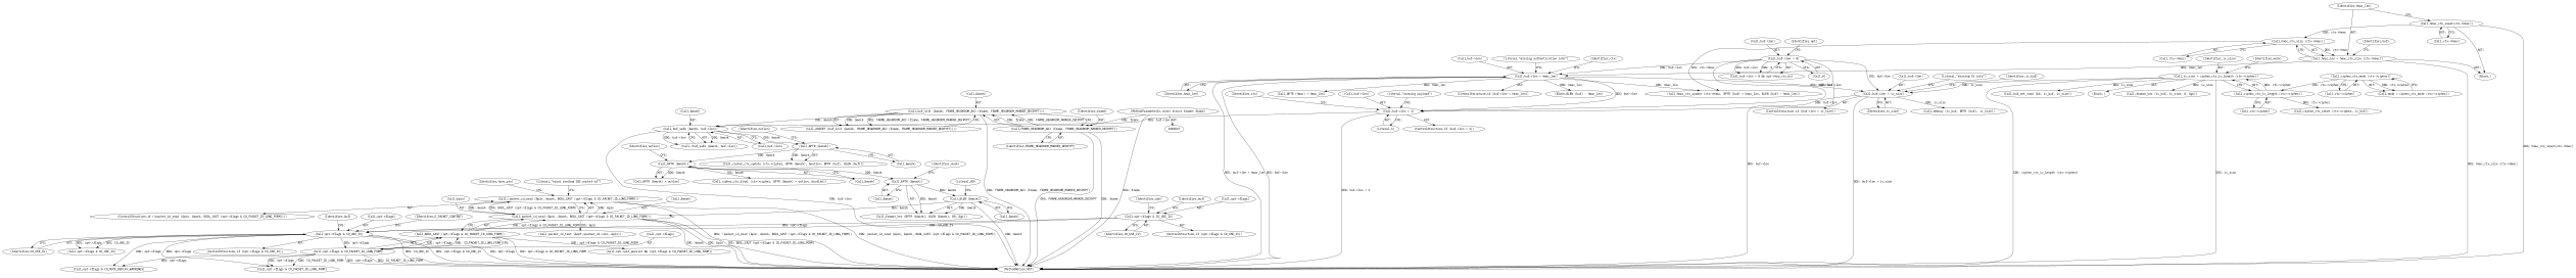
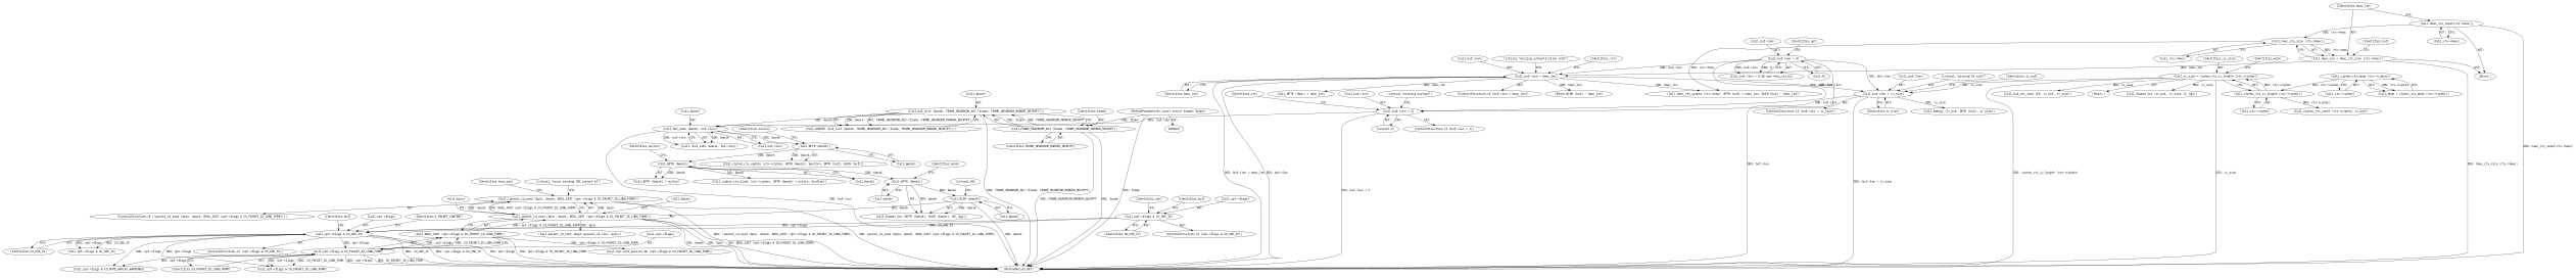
  digraph {
    fontname="IBM Plex Mono"
    node [fontname="IBM Plex Mono"]
    edge [fontname="IBM Plex Mono"]
    n1 [label="(Call,!packet_id_read (&pin, &work, BOOL_CAST (opt->flags & CO_PACKET_ID_LONG_FORM)))"]
    n2 [label="(Call,packet_id_read (&pin, &work, BOOL_CAST (opt->flags & CO_PACKET_ID_LONG_FORM)))"]
    n3 [label="(ControlStructure,if (!packet_id_read (&pin, &work, BOOL_CAST (opt->flags & CO_PACKET_ID_LONG_FORM))))"]
    n4 [label="(MethodReturn,RET)"]
    n5 [label="(Call,BOOL_CAST (opt->flags & CO_PACKET_ID_LONG_FORM))"]
    n6 [label="(Call,packet_id_test (&opt->packet_id->rec, &pin))"]
    n7 [label="(Call,opt->flags & CO_PACKET_ID_LONG_FORM)"]
    n8 [label="(Call,opt->pid_persist && (opt->flags & CO_PACKET_ID_LONG_FORM))"]
    n9 [label="(Call,BLEN (&work))"]
    n10 [label="(Call,format_hex (BPTR (&work), BLEN (&work), 80, &gc))"]
    n11 [label="(Call,&work)"]
    n12 [label="(Call,BPTR (&work))"]
    n13 [label="(Call,&work)"]
    n14 [label="(Call,BPTR (&work))"]
    n15 [label="(Call,cipher_ctx_final (ctx->cipher, BPTR (&work) + outlen, &outlen))"]
    n16 [label="(Call,&work)"]
    n17 [label="(Call,BPTR (&work) + outlen)"]
    n18 [label="(Call,BPTR (&work))"]
    n19 [label="(Call,cipher_ctx_update (ctx->cipher, BPTR (&work), &outlen, BPTR (buf), BLEN (buf)))"]
    n20 [label="(Call,&work)"]
    n21 [label="(Call,buf_safe (&work, buf->len))"]
    n22 [label="(Call,buf->len)"]
    n23 [label="(Call,!buf_safe (&work, buf->len))"]
    n24 [label="(Call,buf_init (&work, FRAME_HEADROOM_ADJ (frame, FRAME_HEADROOM_MARKER_DECRYPT)))"]
    n25 [label="(Call,FRAME_HEADROOM_ADJ (frame, FRAME_HEADROOM_MARKER_DECRYPT))"]
    n26 [label="(Call,ASSERT (buf_init (&work, FRAME_HEADROOM_ADJ (frame, FRAME_HEADROOM_MARKER_DECRYPT))))"]
    n27 [label="(Identifier,FRAME_HEADROOM_MARKER_DECRYPT)"]
    n28 [label="(MethodParameterIn,const struct frame* frame)"]
    1000117
    n30 [label="(Call,buf->len < 1)"]
    n31 [label="(ControlStructure,if (buf->len < 1))"]
    n32 [label="(Literal,1)"]
    n33 [label="(Call,buf->len > 0)"]
    n34 [label="(Call,buf->len < hmac_len)"]
    n35 [label="(Call,buf->len < iv_size)"]
    n36 [label="(Call,0)"]
    n37 [label="(Call,buf->len > 0 && opt->key_ctx_bi)"]
    n38 [label="(Call,hmac_ctx_update (ctx->hmac, BPTR (buf) + hmac_len, BLEN (buf) - hmac_len))"]
    n39 [label="(Call,BPTR (hmac) + hmac_len)"]
    n40 [label="(ControlStructure,if (buf->len < hmac_len))"]
    n41 [label="(Block,BLEN (buf) - hmac_len)"]
    n42 [label="(Identifier,hmac_len)"]
    n43 [label="(Identifier,iv_size)"]
    n44 [label="(Call,memcpy (iv_buf, BPTR (buf), iv_size))"]
    n45 [label="(ControlStructure,if (buf->len < iv_size))"]
    n46 [label="(Call,hmac_len = hmac_ctx_size (ctx->hmac))"]
    n47 [label="(Call,hmac_ctx_size (ctx->hmac))"]
    n48 [label="(Block,)"]
    n49 [label="(Call,ctx->hmac)"]
    n50 [label="(Call,hmac_ctx_reset(ctx->hmac))"]
    n51 [label="(Call,ctx->hmac)"]
    n52 [label="(Call,iv_size = cipher_ctx_iv_length (ctx->cipher))"]
    n53 [label="(Call,cipher_ctx_iv_length (ctx->cipher))"]
    n54 [label="(Call,buf_set_read (&b, iv_buf, iv_size))"]
    n55 [label="(Block,)"]
    n56 [label="(Call,format_hex (iv_buf, iv_size, 0, &gc))"]
    n57 [label="(Call,ctx->cipher)"]
    n58 [label="(Call,cipher_ctx_reset (ctx->cipher, iv_buf))"]
    n59 [label="(Call,cipher_ctx_mode (ctx->cipher))"]
    n60 [label="(Call,mode = cipher_ctx_mode (ctx->cipher))"]
    n61 [label="(Call,ctx->cipher)"]
    n62 [label="(Call,opt->flags & CO_PACKET_ID_LONG_FORM)"]
    n63 [label="(Call,opt->flags & CO_MUTE_REPLAY_WARNINGS)"]
+   n64 [label="(Identifier,CO_PACKET_ID_LONG_FORM)"]
    n65 [label="(Call,opt->flags & CO_USE_IV)"]
    n66 [label="(ControlStructure,if (opt->flags & CO_USE_IV))"]
    n67 [label="(Identifier,CO_USE_IV)"]
    n68 [label="(Call,opt->flags & CO_USE_IV)"]
    n69 [label="(Call,opt->flags & CO_USE_IV)"]
    n70 [label="(Identifier,CO_USE_IV)"]
    n71 [label="(ControlStructure,if (opt->flags & CO_USE_IV))"]
    n72 [label="(Identifier,iv_size)"]
    n73 [label="(Identifier,have_pin)"]
    n74 [label="(Call,buf->len)"]
    n75 [label="(Literal,\"error reading CBC packet-id\")"]
    n76 [label="(Identifier,work)"]
    n77 [label="(Identifier,buf)"]
    n78 [label="(Identifier,ctx)"]
    n79 [label="(Call,&pin)"]
    n80 [label="(Call,&work)"]
    n81 [label="(Identifier,opt)"]
    n82 [label="(Call,buf->len)"]
    n83 [label="(Literal,\"missing authentication info\")"]
    n84 [label="(Identifier,outlen)"]
    n85 [label="(Call,&work)"]
    n86 [label="(Identifier,hmac_len)"]
    n87 [label="(Literal,\"missing payload\")"]
    n88 [label="(Call,opt->flags)"]
    n89 [label="(Identifier,buf)"]
    n90 [label="(Call,opt->flags)"]
    n91 [label="(Identifier,opt)"]
    n92 [label="(Literal,\"missing IV info\")"]
    n93 [label="(Identifier,ctx)"]
    n94 [label="(Call,&work)"]
    n95 [label="(Call,opt->flags)"]
    n96 [label="(Identifier,work)"]
    n97 [label="(Identifier,buf)"]
    n98 [label="(Identifier,D_PACKET_CONTENT)"]
    n99 [label="(Identifier,outlen)"]
    n100 [label="(Identifier,iv_buf)"]
    n101 [label="(Call,buf->len)"]
    n102 [label="(Identifier,frame)"]
    n103 [label="(Call,buf->len)"]
    n104 [label="(Literal,80)"]
    n1 -> n2 [label="CFG: "]
    n1 -> n3 [label="AST: "]
    n1 -> n4 [label="DDG: !packet_id_read (&pin, &work, BOOL_CAST (opt->flags & CO_PACKET_ID_LONG_FORM))"]
    n1 -> n4 [label="DDG: packet_id_read (&pin, &work, BOOL_CAST (opt->flags & CO_PACKET_ID_LONG_FORM))"]
    n2 -> n1 [label="AST: "]
    n2 -> n1 [label="DDG: &pin"]
    n2 -> n1 [label="DDG: &work"]
    n2 -> n1 [label="DDG: BOOL_CAST (opt->flags & CO_PACKET_ID_LONG_FORM)"]
    n2 -> n4 [label="DDG: &work"]
    n2 -> n4 [label="DDG: &pin"]
    n2 -> n4 [label="DDG: BOOL_CAST (opt->flags & CO_PACKET_ID_LONG_FORM)"]
    n2 -> n5 [label="CFG: "]
    n2 -> n6 [label="DDG: &pin"]
    n5 -> n2 [label="AST: "]
    n5 -> n2 [label="DDG: opt->flags & CO_PACKET_ID_LONG_FORM"]
    n5 -> n4 [label="DDG: opt->flags & CO_PACKET_ID_LONG_FORM"]
    n5 -> n7 [label="CFG: "]
    n5 -> n8 [label="DDG: opt->flags & CO_PACKET_ID_LONG_FORM"]
    n7 -> n4 [label="DDG: CO_PACKET_ID_LONG_FORM"]
    n7 -> n4 [label="DDG: opt->flags"]
    n7 -> n5 [label="AST: "]
    n7 -> n5 [label="DDG: opt->flags"]
    n7 -> n5 [label="DDG: CO_PACKET_ID_LONG_FORM"]
    n7 -> n62 [label="DDG: opt->flags"]
    n7 -> n62 [label="DDG: CO_PACKET_ID_LONG_FORM"]
    n7 -> n63 [label="DDG: opt->flags"]
+   n7 -> n64 [label="CFG: "]
    n9 -> n2 [label="DDG: &work"]
    n9 -> n4 [label="DDG: &work"]
    n9 -> n10 [label="AST: "]
    n9 -> n10 [label="DDG: &work"]
    n9 -> n11 [label="CFG: "]
    n11 -> n9 [label="AST: "]
    n12 -> n9 [label="DDG: &work"]
    n12 -> n10 [label="AST: "]
    n12 -> n10 [label="DDG: &work"]
    n12 -> n13 [label="CFG: "]
    n13 -> n12 [label="AST: "]
    n14 -> n12 [label="DDG: &work"]
    n14 -> n15 [label="DDG: &work"]
    n14 -> n16 [label="CFG: "]
    n14 -> n17 [label="AST: "]
    n14 -> n17 [label="DDG: &work"]
    n16 -> n14 [label="AST: "]
    n18 -> n14 [label="DDG: &work"]
    n18 -> n19 [label="AST: "]
    n18 -> n19 [label="DDG: &work"]
    n18 -> n20 [label="CFG: "]
    n20 -> n18 [label="AST: "]
    n21 -> n4 [label="DDG: buf->len"]
    n21 -> n18 [label="DDG: &work"]
    n21 -> n22 [label="CFG: "]
    n21 -> n23 [label="AST: "]
    n21 -> n23 [label="DDG: &work"]
    n21 -> n23 [label="DDG: buf->len"]
    n22 -> n21 [label="AST: "]
    n23 -> n21 [label="CFG: "]
    n24 -> n4 [label="DDG: FRAME_HEADROOM_ADJ (frame, FRAME_HEADROOM_MARKER_DECRYPT)"]
    n24 -> n21 [label="DDG: &work"]
    n24 -> n25 [label="CFG: "]
    n24 -> n26 [label="AST: "]
    n24 -> n26 [label="DDG: &work"]
    n24 -> n26 [label="DDG: FRAME_HEADROOM_ADJ (frame, FRAME_HEADROOM_MARKER_DECRYPT)"]
    n25 -> n4 [label="DDG: FRAME_HEADROOM_MARKER_DECRYPT"]
    n25 -> n4 [label="DDG: frame"]
    n25 -> n24 [label="AST: "]
    n25 -> n24 [label="DDG: frame"]
    n25 -> n24 [label="DDG: FRAME_HEADROOM_MARKER_DECRYPT"]
    n25 -> n27 [label="CFG: "]
    n26 -> n24 [label="CFG: "]
    n27 -> n25 [label="AST: "]
    n28 -> n4 [label="DDG: frame"]
    n28 -> n25 [label="DDG: frame"]
    n28 -> 1000117 [label="AST: "]
    n30 -> n4 [label="DDG: buf->len < 1"]
    n30 -> n21 [label="DDG: buf->len"]
    n30 -> n31 [label="AST: "]
    n30 -> n32 [label="CFG: "]
    n32 -> n30 [label="AST: "]
    n33 -> n4 [label="DDG: buf->len"]
    n33 -> n30 [label="DDG: buf->len"]
    n33 -> n34 [label="DDG: buf->len"]
    n33 -> n35 [label="DDG: buf->len"]
    n33 -> n36 [label="CFG: "]
    n33 -> n37 [label="AST: "]
    n33 -> n37 [label="DDG: buf->len"]
    n33 -> n37 [label="DDG: 0"]
    n34 -> n4 [label="DDG: buf->len < hmac_len"]
    n34 -> n4 [label="DDG: buf->len"]
-   n34 -> n30 [label="DDG: buf->len"]
    n34 -> n35 [label="DDG: buf->len"]
    n34 -> n38 [label="DDG: hmac_len"]
    n34 -> n39 [label="DDG: hmac_len"]
    n34 -> n40 [label="AST: "]
    n34 -> n41 [label="DDG: hmac_len"]
    n34 -> n42 [label="CFG: "]
    n35 -> n4 [label="DDG: buf->len < iv_size"]
    n35 -> n30 [label="DDG: buf->len"]
    n35 -> n43 [label="CFG: "]
    n35 -> n44 [label="DDG: iv_size"]
    n35 -> n45 [label="AST: "]
    n36 -> n33 [label="AST: "]
    n37 -> n33 [label="CFG: "]
    n42 -> n34 [label="AST: "]
    n43 -> n35 [label="AST: "]
    n46 -> n4 [label="DDG: hmac_ctx_size (ctx->hmac)"]
    n46 -> n34 [label="DDG: hmac_len"]
    n46 -> n47 [label="CFG: "]
    n46 -> n48 [label="AST: "]
    n47 -> n38 [label="DDG: ctx->hmac"]
    n47 -> n46 [label="AST: "]
    n47 -> n46 [label="DDG: ctx->hmac"]
    n47 -> n49 [label="CFG: "]
    n49 -> n47 [label="AST: "]
    n50 -> n4 [label="DDG: hmac_ctx_reset(ctx->hmac)"]
    n50 -> n47 [label="DDG: ctx->hmac"]
    n50 -> n48 [label="AST: "]
    n50 -> n51 [label="CFG: "]
    n51 -> n50 [label="AST: "]
    n52 -> n4 [label="DDG: cipher_ctx_iv_length (ctx->cipher)"]
    n52 -> n4 [label="DDG: iv_size"]
    n52 -> n35 [label="DDG: iv_size"]
    n52 -> n53 [label="CFG: "]
    n52 -> n54 [label="DDG: iv_size"]
    n52 -> n55 [label="AST: "]
    n52 -> n56 [label="DDG: iv_size"]
    n53 -> n52 [label="AST: "]
    n53 -> n52 [label="DDG: ctx->cipher"]
    n53 -> n57 [label="CFG: "]
    n53 -> n58 [label="DDG: ctx->cipher"]
    n57 -> n53 [label="AST: "]
    n59 -> n53 [label="DDG: ctx->cipher"]
    n59 -> n60 [label="AST: "]
    n59 -> n60 [label="DDG: ctx->cipher"]
    n59 -> n61 [label="CFG: "]
    n60 -> n59 [label="CFG: "]
    n61 -> n59 [label="AST: "]
+   n64 -> n7 [label="AST: "]
    n65 -> n4 [label="DDG: CO_USE_IV"]
    n65 -> n4 [label="DDG: opt->flags & CO_USE_IV"]
    n65 -> n4 [label="DDG: opt->flags"]
    n65 -> n7 [label="DDG: opt->flags"]
    n65 -> n62 [label="DDG: opt->flags"]
    n65 -> n63 [label="DDG: opt->flags"]
    n65 -> n66 [label="AST: "]
    n65 -> n67 [label="CFG: "]
    n65 -> n68 [label="DDG: opt->flags"]
    n65 -> n68 [label="DDG: CO_USE_IV"]
    n67 -> n65 [label="AST: "]
    n69 -> n65 [label="DDG: opt->flags"]
    n69 -> n65 [label="DDG: CO_USE_IV"]
    n69 -> n70 [label="CFG: "]
    n69 -> n71 [label="AST: "]
    n70 -> n69 [label="AST: "]
    n72 -> n52 [label="AST: "]
    n73 -> n1 [label="CFG: "]
    n74 -> n33 [label="AST: "]
    n75 -> n1 [label="CFG: "]
    n76 -> n12 [label="CFG: "]
    n77 -> n69 [label="CFG: "]
    n78 -> n34 [label="CFG: "]
    n79 -> n2 [label="AST: "]
    n80 -> n24 [label="AST: "]
    n81 -> n33 [label="CFG: "]
    n82 -> n34 [label="AST: "]
    n83 -> n34 [label="CFG: "]
    n84 -> n18 [label="CFG: "]
    n85 -> n21 [label="AST: "]
    n86 -> n46 [label="AST: "]
    n86 -> n50 [label="CFG: "]
    n87 -> n30 [label="CFG: "]
    n88 -> n7 [label="AST: "]
    n89 -> n65 [label="CFG: "]
    n90 -> n69 [label="AST: "]
    n91 -> n69 [label="CFG: "]
    n92 -> n35 [label="CFG: "]
    n93 -> n30 [label="CFG: "]
    n94 -> n2 [label="AST: "]
    n95 -> n65 [label="AST: "]
    n96 -> n52 [label="CFG: "]
    n97 -> n46 [label="CFG: "]
    n98 -> n65 [label="CFG: "]
    n99 -> n14 [label="CFG: "]
    n100 -> n35 [label="CFG: "]
    n101 -> n30 [label="AST: "]
    n102 -> n25 [label="AST: "]
    n103 -> n35 [label="AST: "]
    n104 -> n9 [label="CFG: "]
  }
